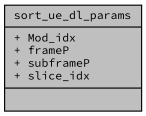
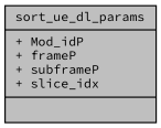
  digraph {
    fontname="Source Code Pro"
-   n1 [color=black fillcolor=grey75 fontcolor=black fontname="Source Code Pro" fontsize=10 height=0.2 label="{sort_ue_dl_params\n|+ Mod_idx\l+ frameP\l+ subframeP\l+ slice_idx\l|}" shape=record style=filled width=0.4]
+   n1 [color=black fillcolor=grey75 fontcolor=black fontname="Source Code Pro" fontsize=10 height=0.2 label="{sort_ue_dl_params\n|+ Mod_idP\l+ frameP\l+ subframeP\l+ slice_idx\l|}" shape=record style=filled width=0.4]
  }
